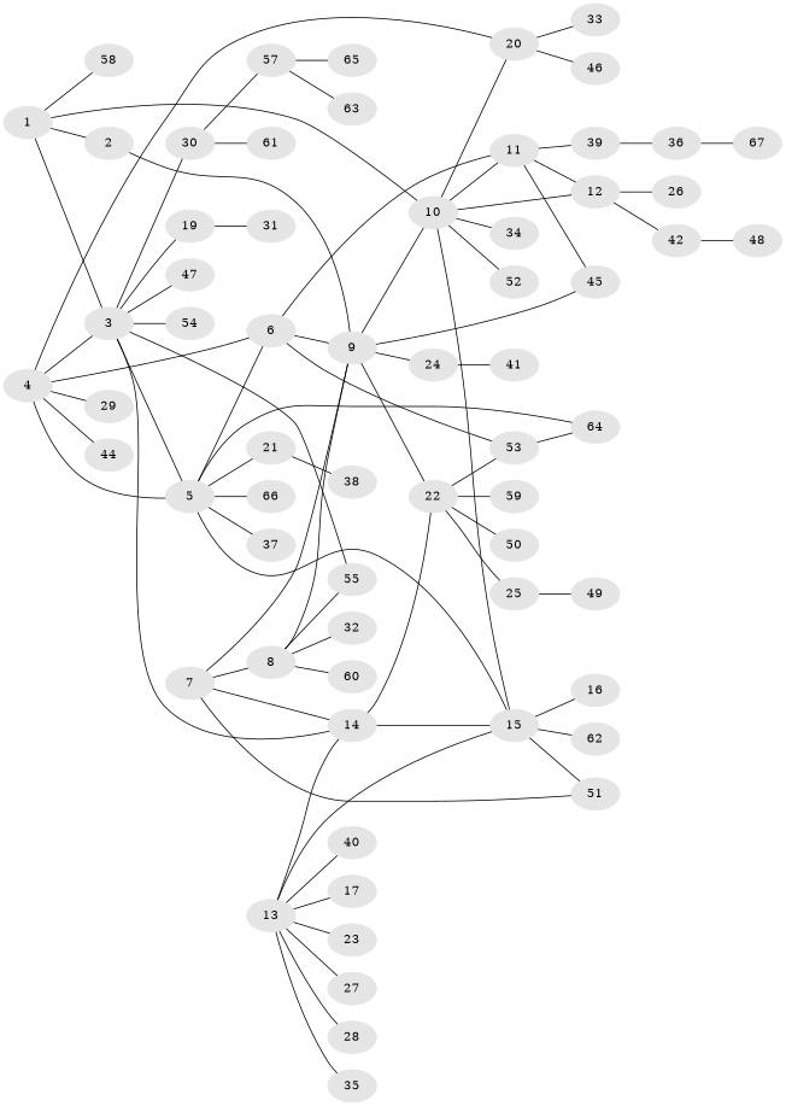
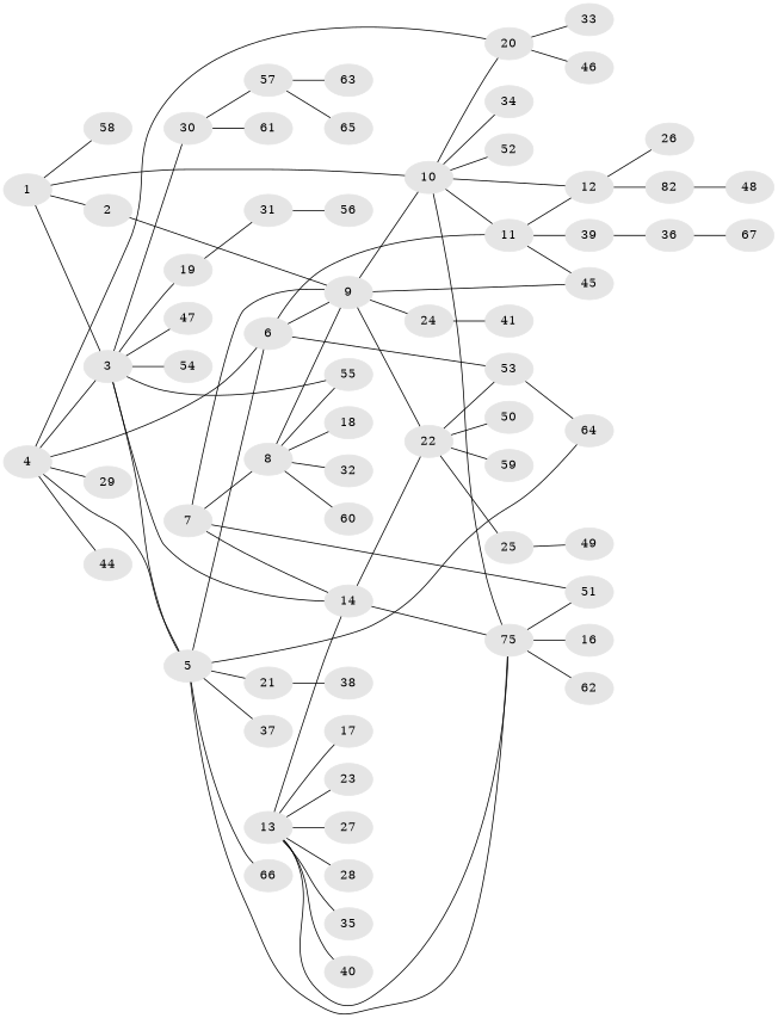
  graph {
    rankdir=LR
    node [color=gray90 style=filled]
    1
    2
    3
    10
    58
    9
    5
    14
    19
    30
    47
    54
    55
    20
-   15
+   15 [label=75]
    11
    12
    34
    52
    22
    24
    45
    6
    21
    37
    64
    66
    31
    57
    61
    4
    29
    44
    53
    33
    46
    51
    16
    62
    38
    39
    7
    8
+   18
    32
    60
    25
    50
    59
    41
    26
-   42
+   42 [label=82]
    36
    67
    48
    13
    17
    23
    27
    28
    35
    40
+   56
    49
    63
    65
    1 -- 2
    1 -- 3
    1 -- 10
    1 -- 58
    2 -- 9
    3 -- 5
    3 -- 14
    3 -- 19
    3 -- 30
    3 -- 47
    3 -- 54
    3 -- 55
    10 -- 20
    10 -- 15
    10 -- 11
    10 -- 12
    10 -- 34
    10 -- 52
    9 -- 10
    9 -- 22
    9 -- 24
    9 -- 45
    5 -- 15
    5 -- 6
    5 -- 21
    5 -- 37
    5 -- 64
    5 -- 66
    14 -- 15
    14 -- 22
    19 -- 31
    30 -- 57
    30 -- 61
    20 -- 33
    20 -- 46
    15 -- 51
    15 -- 16
    15 -- 62
    11 -- 12
    11 -- 45
    11 -- 39
    12 -- 26
    12 -- 42
    22 -- 53
    22 -- 25
    22 -- 50
    22 -- 59
    24 -- 41
    6 -- 9
    6 -- 11
    6 -- 53
    21 -- 38
+   31 -- 56
    57 -- 63
    57 -- 65
    4 -- 3
    4 -- 5
    4 -- 20
    4 -- 6
    4 -- 29
    4 -- 44
    53 -- 64
    39 -- 36
    7 -- 9
    7 -- 14
    7 -- 51
    7 -- 8
    8 -- 9
    8 -- 55
+   8 -- 18
    8 -- 32
    8 -- 60
    25 -- 49
    42 -- 48
    36 -- 67
    13 -- 14
    13 -- 15
    13 -- 17
    13 -- 23
    13 -- 27
    13 -- 28
    13 -- 35
    13 -- 40
  }
